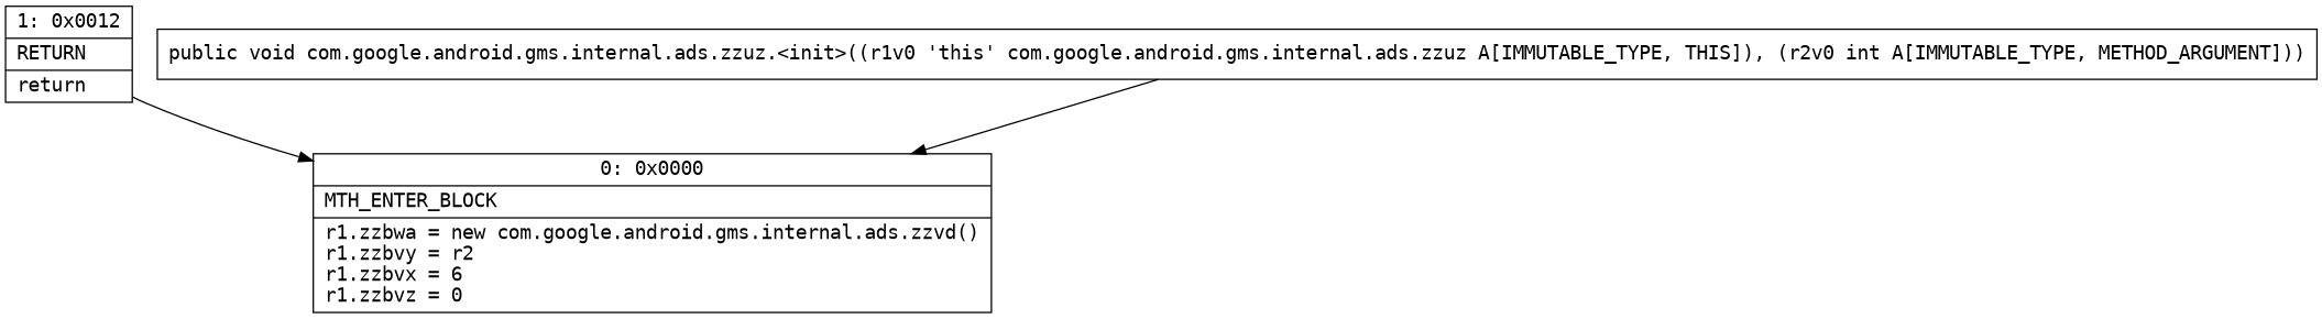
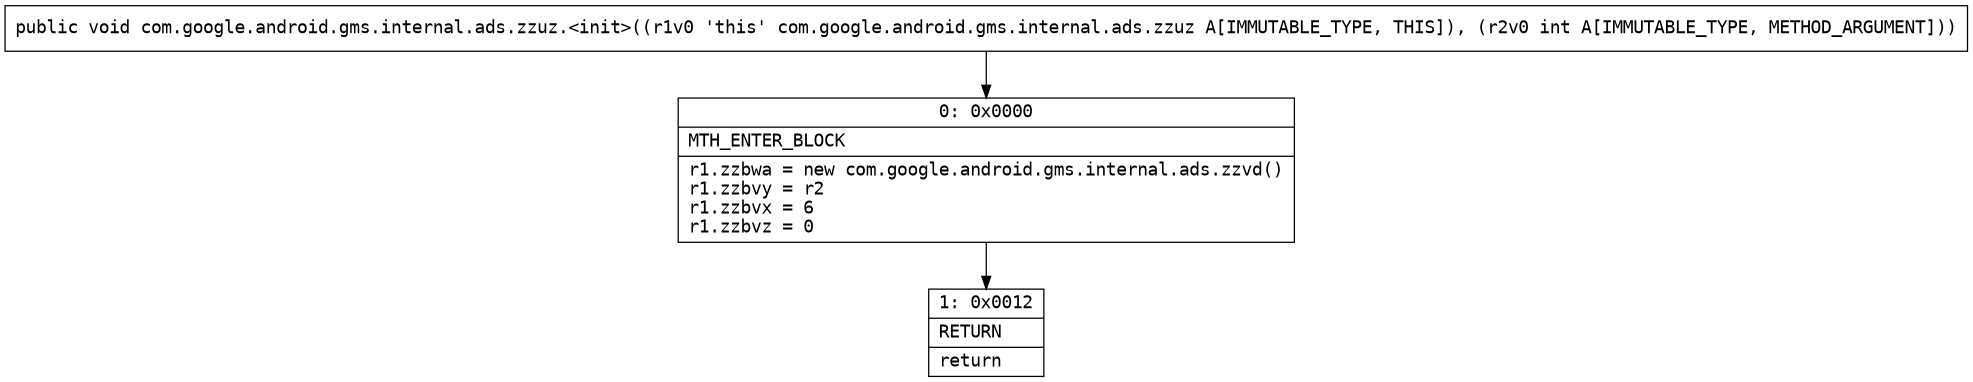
  digraph {
    fontname="DejaVu Sans Mono"
    node [shape=record fontname="DejaVu Sans Mono"]
    edge [fontname="DejaVu Sans Mono"]
    n1 [label="{0\:\ 0x0000|MTH_ENTER_BLOCK\l|r1.zzbwa = new com.google.android.gms.internal.ads.zzvd()\lr1.zzbvy = r2\lr1.zzbvx = 6\lr1.zzbvz = 0\l}"]
    n2 [label="{1\:\ 0x0012|RETURN\l|return\l}"]
    n3 [label="{public void com.google.android.gms.internal.ads.zzuz.\<init\>((r1v0 'this' com.google.android.gms.internal.ads.zzuz A[IMMUTABLE_TYPE, THIS]), (r2v0 int A[IMMUTABLE_TYPE, METHOD_ARGUMENT])) }"]
-   n2 -> n1
+   n1 -> n2
    n3 -> n1
  }
